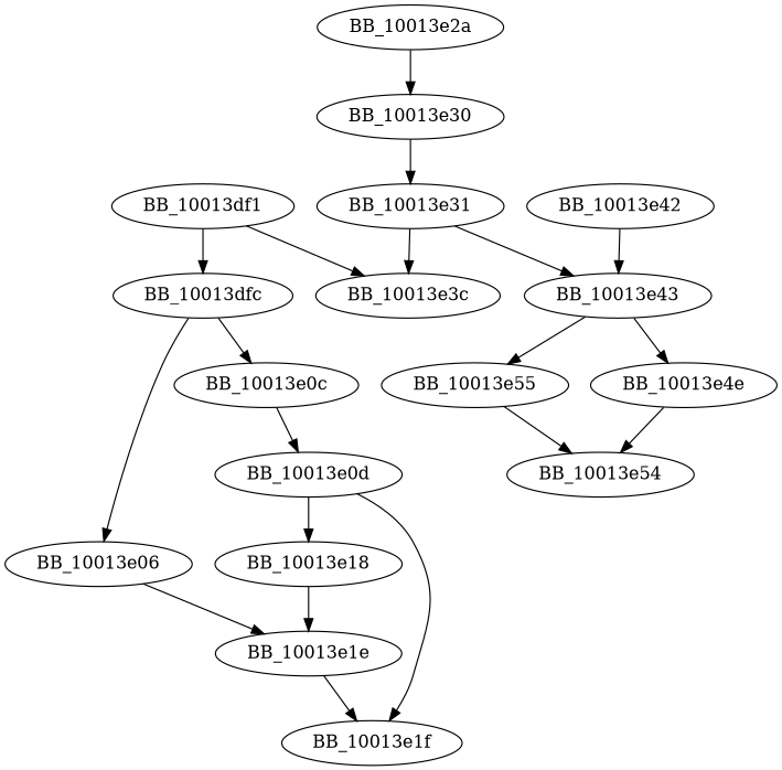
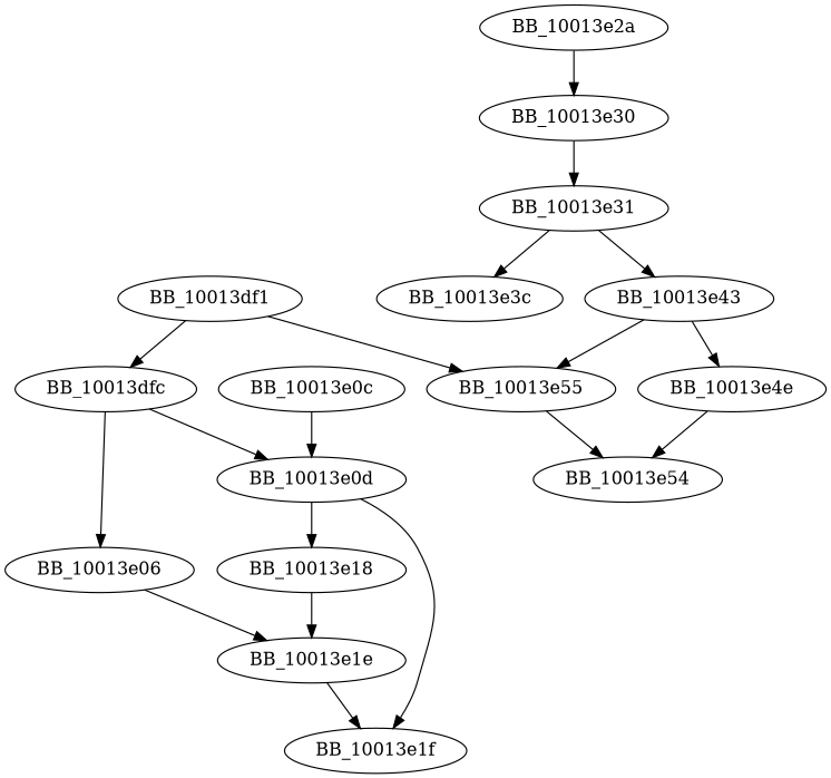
  digraph {
    BB_10013df1
    BB_10013dfc
    BB_10013e55
    BB_10013e06
    BB_10013e0d
    BB_10013e54
    BB_10013e1e
    BB_10013e18
    BB_10013e1f
    BB_10013e0c
    BB_10013e2a
    BB_10013e30
    BB_10013e31
    BB_10013e3c
    BB_10013e43
    BB_10013e4e
-   BB_10013e42
    BB_10013df1 -> BB_10013dfc
-   BB_10013df1 -> BB_10013e3c
+   BB_10013df1 -> BB_10013e55
    BB_10013dfc -> BB_10013e06
-   BB_10013dfc -> BB_10013e0c
+   BB_10013dfc -> BB_10013e0d
    BB_10013e55 -> BB_10013e54
    BB_10013e06 -> BB_10013e1e
    BB_10013e0d -> BB_10013e18
    BB_10013e0d -> BB_10013e1f
    BB_10013e1e -> BB_10013e1f
    BB_10013e18 -> BB_10013e1e
    BB_10013e0c -> BB_10013e0d
    BB_10013e2a -> BB_10013e30
    BB_10013e30 -> BB_10013e31
    BB_10013e31 -> BB_10013e3c
    BB_10013e31 -> BB_10013e43
    BB_10013e43 -> BB_10013e55
    BB_10013e43 -> BB_10013e4e
    BB_10013e4e -> BB_10013e54
-   BB_10013e42 -> BB_10013e43
  }
